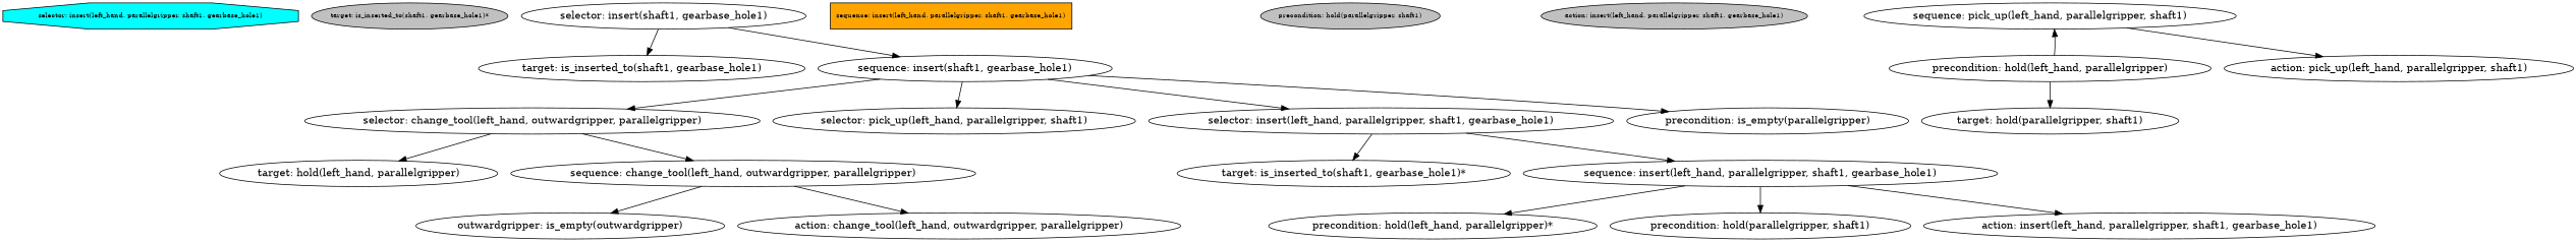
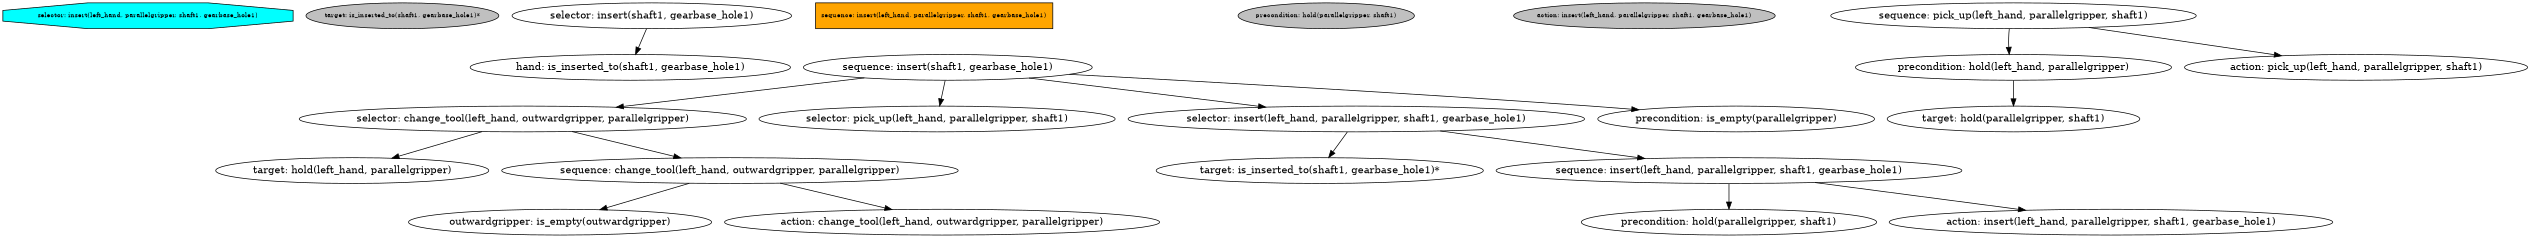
  digraph {
    fontname="times-roman"
    ordering=out
    node [fontname="times-roman"]
    edge [fontname="times-roman"]
    n1 [fillcolor=cyan fontcolor=black fontsize=9 label="selector: insert(left_hand, parallelgripper, shaft1, gearbase_hole1)" shape=octagon style=filled]
    n2 [fillcolor=gray fontcolor=black fontsize=9 label="target: is_inserted_to(shaft1, gearbase_hole1)*" shape=ellipse style=filled]
    "selector: insert(shaft1, gearbase_hole1)"
-   "target: is_inserted_to(shaft1, gearbase_hole1)"
+   "target: is_inserted_to(shaft1, gearbase_hole1)" [label="hand: is_inserted_to(shaft1, gearbase_hole1)"]
    "sequence: insert(shaft1, gearbase_hole1)"
    "selector: change_tool(left_hand, outwardgripper, parallelgripper)"
    "selector: pick_up(left_hand, parallelgripper, shaft1)"
    "selector: insert(left_hand, parallelgripper, shaft1, gearbase_hole1)"
    "precondition: is_empty(parallelgripper)"
    n10 [fillcolor=orange fontcolor=black fontsize=9 label="sequence: insert(left_hand, parallelgripper, shaft1, gearbase_hole1)" shape=box style=filled]
    "target: hold(left_hand, parallelgripper)"
    "sequence: change_tool(left_hand, outwardgripper, parallelgripper)"
    "target: is_inserted_to(shaft1, gearbase_hole1)*"
    "sequence: insert(left_hand, parallelgripper, shaft1, gearbase_hole1)"
    n15 [label="outwardgripper: is_empty(outwardgripper)"]
    "action: change_tool(left_hand, outwardgripper, parallelgripper)"
    n17 [fillcolor=gray fontcolor=black fontsize=9 label="precondition: hold(parallelgripper, shaft1)" shape=ellipse style=filled]
    n18 [fillcolor=gray fontcolor=black fontsize=9 label="action: insert(left_hand, parallelgripper, shaft1, gearbase_hole1)" shape=ellipse style=filled]
    "sequence: pick_up(left_hand, parallelgripper, shaft1)"
    "precondition: hold(left_hand, parallelgripper)"
    "action: pick_up(left_hand, parallelgripper, shaft1)"
    "target: hold(parallelgripper, shaft1)"
-   "precondition: hold(left_hand, parallelgripper)*"
    "precondition: hold(parallelgripper, shaft1)"
    "action: insert(left_hand, parallelgripper, shaft1, gearbase_hole1)"
    "selector: insert(shaft1, gearbase_hole1)" -> "target: is_inserted_to(shaft1, gearbase_hole1)"
-   "selector: insert(shaft1, gearbase_hole1)" -> "sequence: insert(shaft1, gearbase_hole1)"
    "sequence: insert(shaft1, gearbase_hole1)" -> "selector: change_tool(left_hand, outwardgripper, parallelgripper)"
    "sequence: insert(shaft1, gearbase_hole1)" -> "selector: pick_up(left_hand, parallelgripper, shaft1)"
    "sequence: insert(shaft1, gearbase_hole1)" -> "selector: insert(left_hand, parallelgripper, shaft1, gearbase_hole1)"
    "sequence: insert(shaft1, gearbase_hole1)" -> "precondition: is_empty(parallelgripper)"
    "selector: change_tool(left_hand, outwardgripper, parallelgripper)" -> "target: hold(left_hand, parallelgripper)"
    "selector: change_tool(left_hand, outwardgripper, parallelgripper)" -> "sequence: change_tool(left_hand, outwardgripper, parallelgripper)"
    "selector: insert(left_hand, parallelgripper, shaft1, gearbase_hole1)" -> "target: is_inserted_to(shaft1, gearbase_hole1)*"
    "selector: insert(left_hand, parallelgripper, shaft1, gearbase_hole1)" -> "sequence: insert(left_hand, parallelgripper, shaft1, gearbase_hole1)"
    "sequence: change_tool(left_hand, outwardgripper, parallelgripper)" -> n15
    "sequence: change_tool(left_hand, outwardgripper, parallelgripper)" -> "action: change_tool(left_hand, outwardgripper, parallelgripper)"
-   "sequence: insert(left_hand, parallelgripper, shaft1, gearbase_hole1)" -> "precondition: hold(left_hand, parallelgripper)*"
    "sequence: insert(left_hand, parallelgripper, shaft1, gearbase_hole1)" -> "precondition: hold(parallelgripper, shaft1)"
    "sequence: insert(left_hand, parallelgripper, shaft1, gearbase_hole1)" -> "action: insert(left_hand, parallelgripper, shaft1, gearbase_hole1)"
-   "precondition: hold(left_hand, parallelgripper)" -> "sequence: pick_up(left_hand, parallelgripper, shaft1)"
+   "sequence: pick_up(left_hand, parallelgripper, shaft1)" -> "precondition: hold(left_hand, parallelgripper)"
    "sequence: pick_up(left_hand, parallelgripper, shaft1)" -> "action: pick_up(left_hand, parallelgripper, shaft1)"
    "precondition: hold(left_hand, parallelgripper)" -> "target: hold(parallelgripper, shaft1)"
  }
